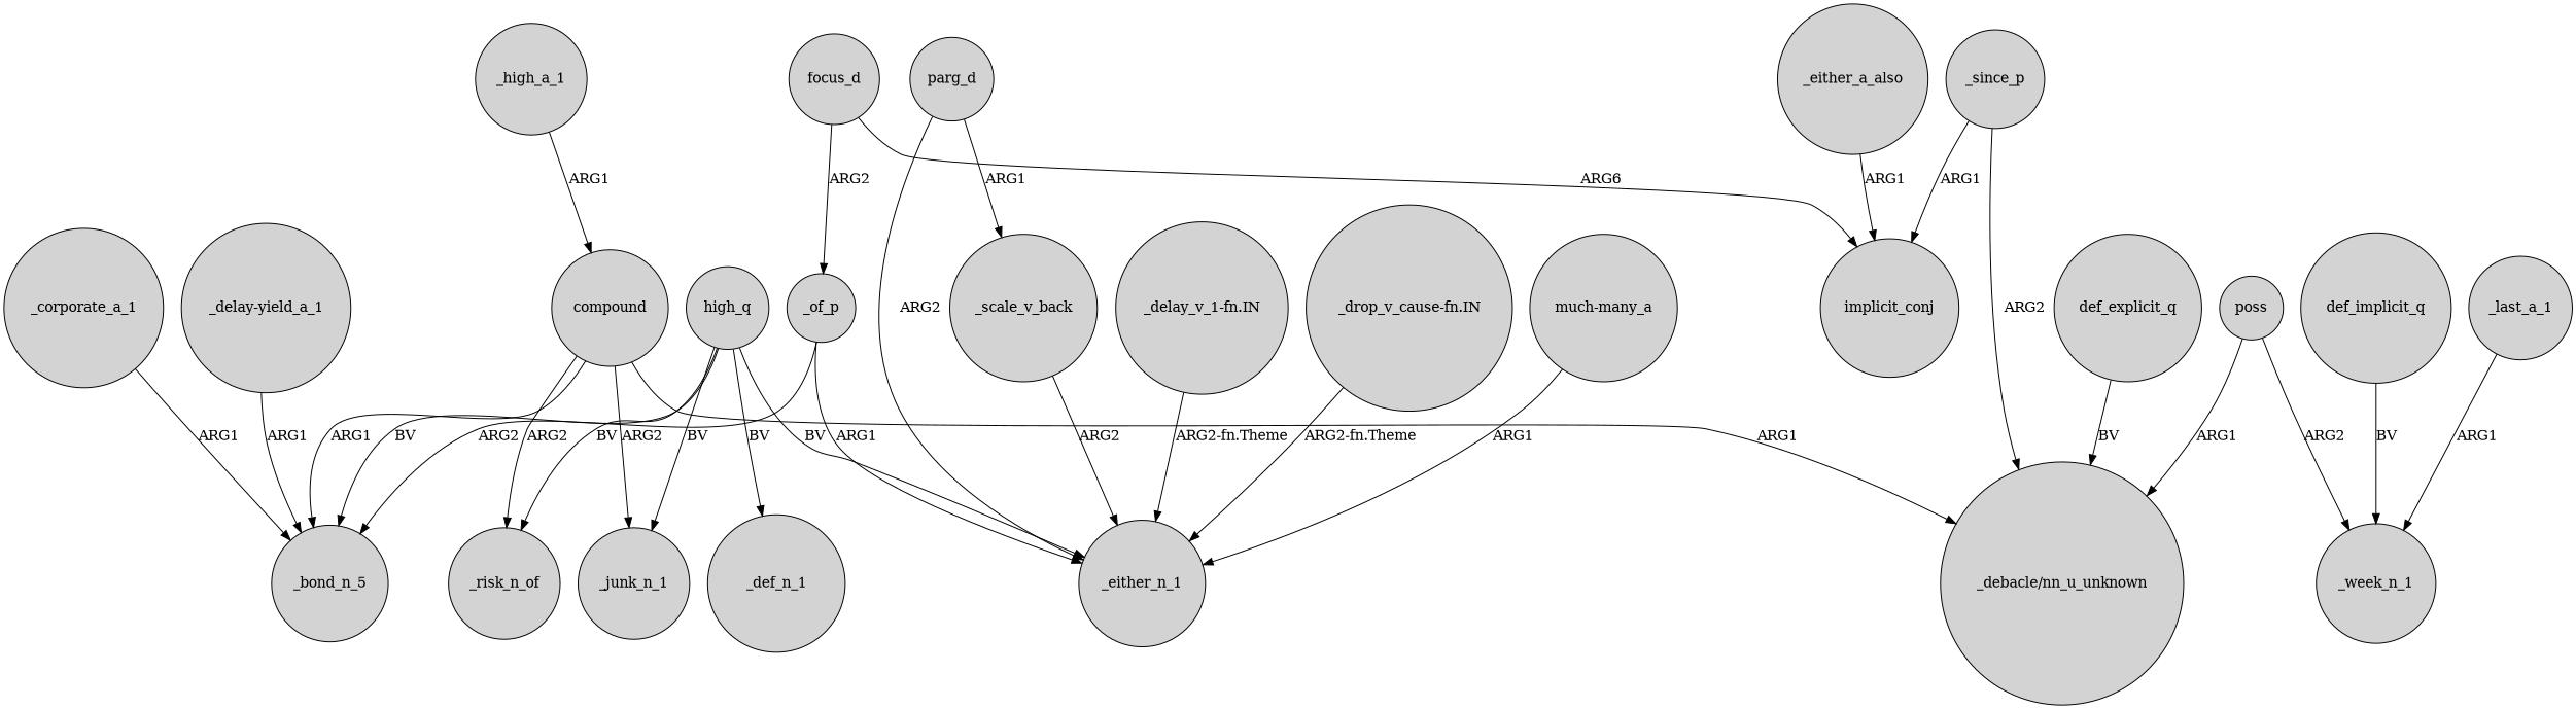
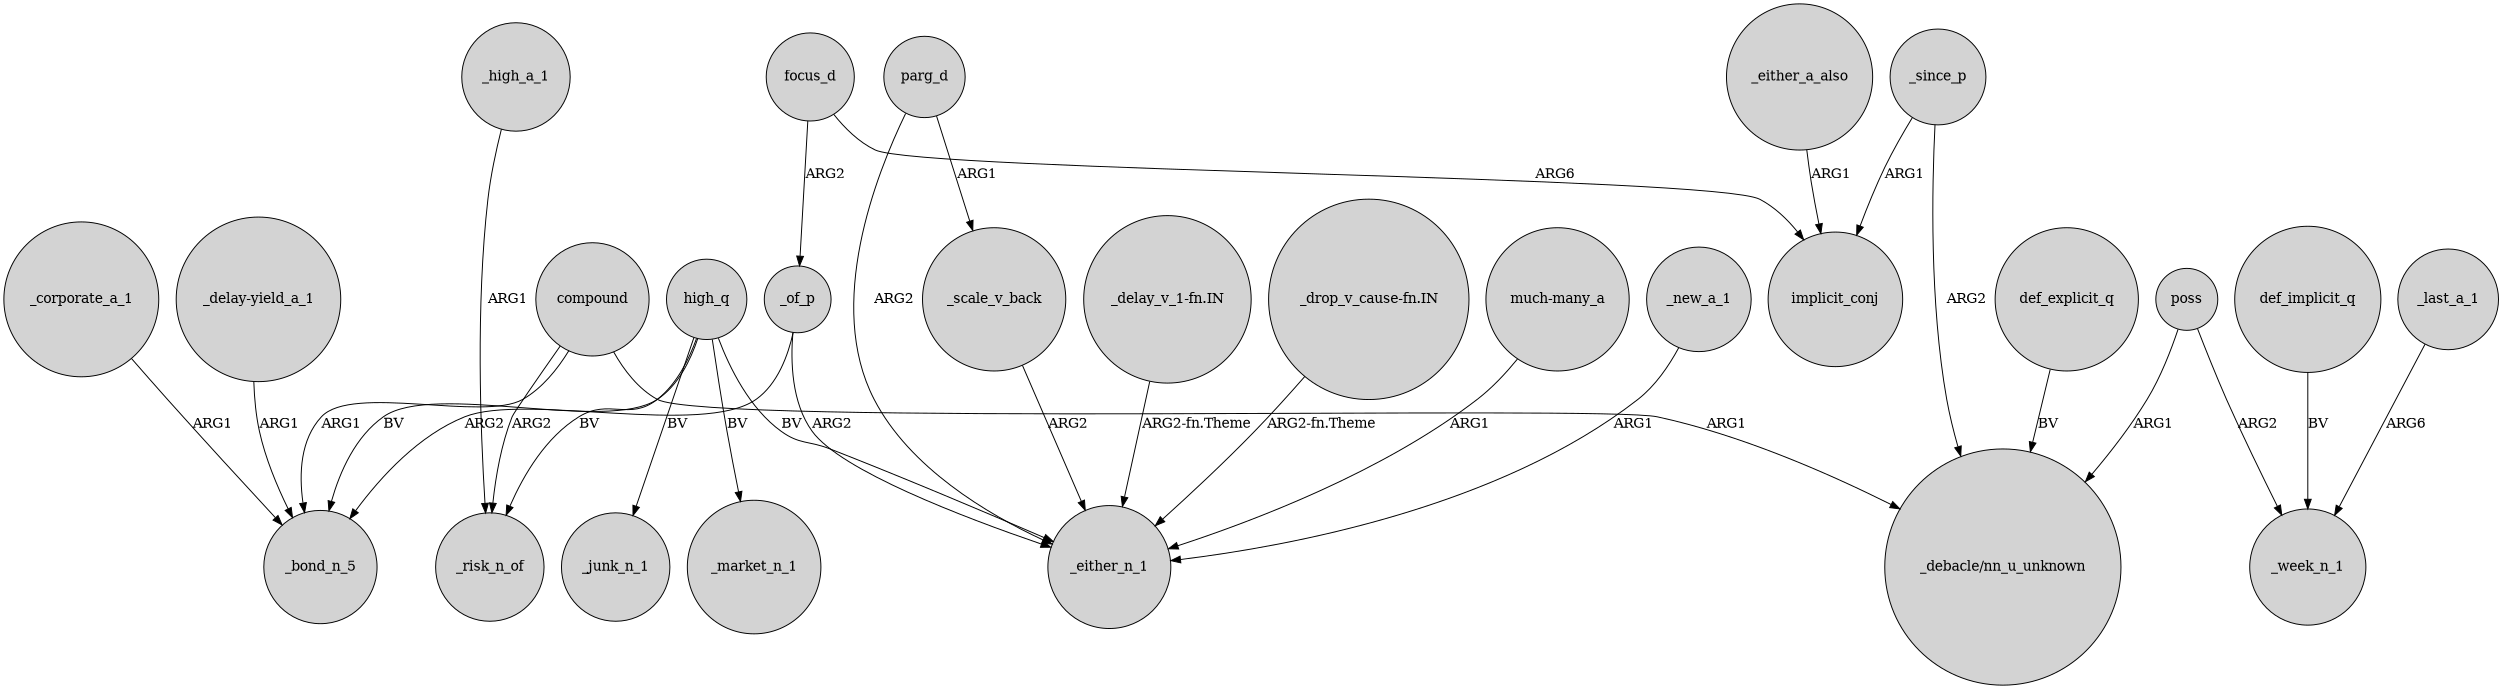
  digraph {
    node [shape=circle style=filled]
    n1 [label="_delay-yield_a_1"]
    n2 [label=_bond_n_5]
    focus_d
    implicit_conj
    _of_p
    _since_p
    "_debacle/nn_u_unknown"
    n8 [label=high_q]
    _risk_n_of
-   _market_n_1 [label=_def_n_1]
+   _market_n_1
    _junk_n_1
    n12 [label=_either_n_1]
    _high_a_1
    _either_a_also
    def_implicit_q
    _week_n_1
    compound
    _corporate_a_1
    parg_d
    _scale_v_back
    "_delay_v_1-fn.IN"
    "_drop_v_cause-fn.IN"
    poss
    "much-many_a"
    _last_a_1
    def_explicit_q
+   _new_a_1
    n1 -> n2 [label=ARG1]
    focus_d -> implicit_conj [label=ARG6]
    focus_d -> _of_p [label=ARG2]
    _of_p -> n2 [label=ARG2]
-   _of_p -> n12 [label=ARG1]
+   _of_p -> n12 [label=ARG2]
    _since_p -> implicit_conj [label=ARG1]
    _since_p -> "_debacle/nn_u_unknown" [label=ARG2]
    n8 -> n2 [label=BV]
    n8 -> _risk_n_of [label=BV]
    n8 -> _market_n_1 [label=BV]
    n8 -> _junk_n_1 [label=BV]
    n8 -> n12 [label=BV]
-   _high_a_1 -> compound [label=ARG1]
+   _high_a_1 -> _risk_n_of [label=ARG1]
    _either_a_also -> implicit_conj [label=ARG1]
    def_implicit_q -> _week_n_1 [label=BV]
    compound -> n2 [label=ARG1]
    compound -> "_debacle/nn_u_unknown" [label=ARG1]
    compound -> _risk_n_of [label=ARG2]
-   compound -> _junk_n_1 [label=ARG2]
    _corporate_a_1 -> n2 [label=ARG1]
    parg_d -> n12 [label=ARG2]
    parg_d -> _scale_v_back [label=ARG1]
    _scale_v_back -> n12 [label=ARG2]
    "_delay_v_1-fn.IN" -> n12 [label="ARG2-fn.Theme"]
    "_drop_v_cause-fn.IN" -> n12 [label="ARG2-fn.Theme"]
    poss -> "_debacle/nn_u_unknown" [label=ARG1]
    poss -> _week_n_1 [label=ARG2]
    "much-many_a" -> n12 [label=ARG1]
-   _last_a_1 -> _week_n_1 [label=ARG1]
+   _last_a_1 -> _week_n_1 [label=ARG6]
    def_explicit_q -> "_debacle/nn_u_unknown" [label=BV]
+   _new_a_1 -> n12 [label=ARG1]
  }
